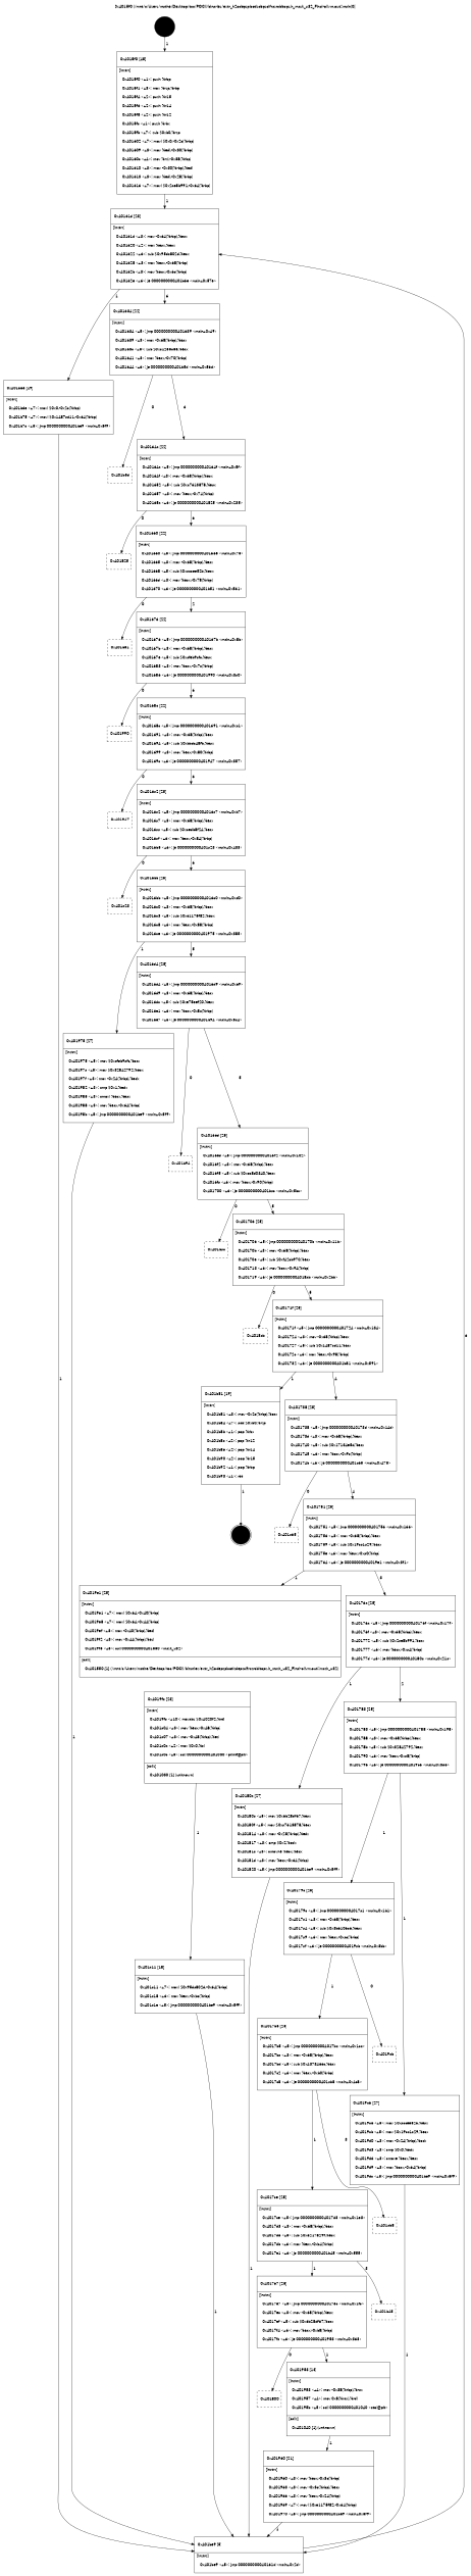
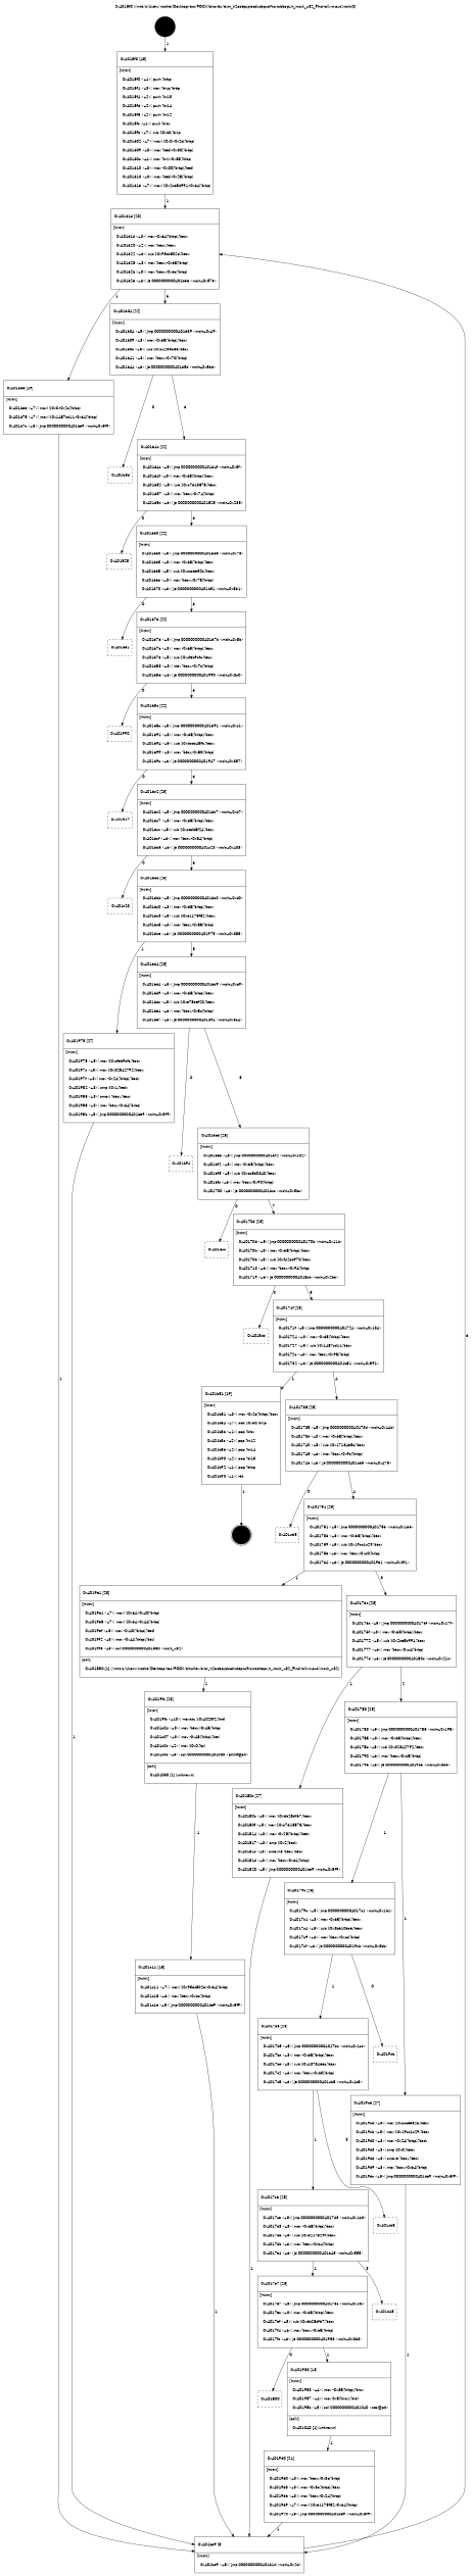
  digraph {
    fontname=Lato
    label="0x4015f0 (/mnt/c/Users/mathe/Desktop/tcc/POCII/binaries/extr_h2odepspicotlsdepscifrasrcbitops.h_mask_u32_Final-ollvm.out::main(0))"
    labelloc=t
    node [fontname=Lato shape=record]
    edge [fontname=Lato]
    Entry [fillcolor=black height=0.3 shape=circle style=filled width=0.3]
    n2 [label="{\n     0x4015f0 [45]\l\n     | [instrs]\l\n     &nbsp;&nbsp;0x4015f0 \<+1\>: push %rbp\l\n     &nbsp;&nbsp;0x4015f1 \<+3\>: mov %rsp,%rbp\l\n     &nbsp;&nbsp;0x4015f4 \<+2\>: push %r15\l\n     &nbsp;&nbsp;0x4015f6 \<+2\>: push %r14\l\n     &nbsp;&nbsp;0x4015f8 \<+2\>: push %r12\l\n     &nbsp;&nbsp;0x4015fa \<+1\>: push %rbx\l\n     &nbsp;&nbsp;0x4015fb \<+7\>: sub $0xb0,%rsp\l\n     &nbsp;&nbsp;0x401602 \<+7\>: movl $0x0,-0x2c(%rbp)\l\n     &nbsp;&nbsp;0x401609 \<+3\>: mov %edi,-0x30(%rbp)\l\n     &nbsp;&nbsp;0x40160c \<+4\>: mov %rsi,-0x38(%rbp)\l\n     &nbsp;&nbsp;0x401610 \<+3\>: mov -0x30(%rbp),%edi\l\n     &nbsp;&nbsp;0x401613 \<+3\>: mov %edi,-0x28(%rbp)\l\n     &nbsp;&nbsp;0x401616 \<+7\>: movl $0x2ae8b991,-0x64(%rbp)\l\n  }"]
    n3 [label="{\n     0x40161d [23]\l\n     | [instrs]\l\n     &nbsp;&nbsp;0x40161d \<+3\>: mov -0x64(%rbp),%eax\l\n     &nbsp;&nbsp;0x401620 \<+2\>: mov %eax,%ecx\l\n     &nbsp;&nbsp;0x401622 \<+6\>: sub $0x95da802d,%ecx\l\n     &nbsp;&nbsp;0x401628 \<+3\>: mov %eax,-0x68(%rbp)\l\n     &nbsp;&nbsp;0x40162b \<+3\>: mov %ecx,-0x6c(%rbp)\l\n     &nbsp;&nbsp;0x40162e \<+6\>: je 0000000000401b6e \<main+0x57e\>\l\n  }"]
    n4 [label="{\n     0x401b6e [19]\l\n     | [instrs]\l\n     &nbsp;&nbsp;0x401b6e \<+7\>: movl $0x0,-0x2c(%rbp)\l\n     &nbsp;&nbsp;0x401b75 \<+7\>: movl $0x1487ad11,-0x64(%rbp)\l\n     &nbsp;&nbsp;0x401b7c \<+5\>: jmp 0000000000401be9 \<main+0x5f9\>\l\n  }"]
    n5 [label="{\n     0x401634 [22]\l\n     | [instrs]\l\n     &nbsp;&nbsp;0x401634 \<+5\>: jmp 0000000000401639 \<main+0x49\>\l\n     &nbsp;&nbsp;0x401639 \<+3\>: mov -0x68(%rbp),%eax\l\n     &nbsp;&nbsp;0x40163c \<+5\>: sub $0xa1255c55,%eax\l\n     &nbsp;&nbsp;0x401641 \<+3\>: mov %eax,-0x70(%rbp)\l\n     &nbsp;&nbsp;0x401644 \<+6\>: je 0000000000401b5d \<main+0x56d\>\l\n  }"]
    n6 [label="{\n     0x401be9 [5]\l\n     | [instrs]\l\n     &nbsp;&nbsp;0x401be9 \<+5\>: jmp 000000000040161d \<main+0x2d\>\l\n  }"]
    n7 [label="{\n     0x401b5d\l\n  }" style=dashed]
    n8 [label="{\n     0x40164a [22]\l\n     | [instrs]\l\n     &nbsp;&nbsp;0x40164a \<+5\>: jmp 000000000040164f \<main+0x5f\>\l\n     &nbsp;&nbsp;0x40164f \<+3\>: mov -0x68(%rbp),%eax\l\n     &nbsp;&nbsp;0x401652 \<+5\>: sub $0xa7613878,%eax\l\n     &nbsp;&nbsp;0x401657 \<+3\>: mov %eax,-0x74(%rbp)\l\n     &nbsp;&nbsp;0x40165a \<+6\>: je 0000000000401825 \<main+0x235\>\l\n  }"]
    n9 [label="{\n     0x401825\l\n  }" style=dashed]
    n10 [label="{\n     0x401660 [22]\l\n     | [instrs]\l\n     &nbsp;&nbsp;0x401660 \<+5\>: jmp 0000000000401665 \<main+0x75\>\l\n     &nbsp;&nbsp;0x401665 \<+3\>: mov -0x68(%rbp),%eax\l\n     &nbsp;&nbsp;0x401668 \<+5\>: sub $0xaccee52b,%eax\l\n     &nbsp;&nbsp;0x40166d \<+3\>: mov %eax,-0x78(%rbp)\l\n     &nbsp;&nbsp;0x401670 \<+6\>: je 0000000000401b51 \<main+0x561\>\l\n  }"]
    Exit [fillcolor=black height=0.3 peripheries=2 shape=circle style=filled width=0.3]
    n12 [label="{\n     0x401b51\l\n  }" style=dashed]
    n13 [label="{\n     0x401676 [22]\l\n     | [instrs]\l\n     &nbsp;&nbsp;0x401676 \<+5\>: jmp 000000000040167b \<main+0x8b\>\l\n     &nbsp;&nbsp;0x40167b \<+3\>: mov -0x68(%rbp),%eax\l\n     &nbsp;&nbsp;0x40167e \<+5\>: sub $0xafeb9afc,%eax\l\n     &nbsp;&nbsp;0x401683 \<+3\>: mov %eax,-0x7c(%rbp)\l\n     &nbsp;&nbsp;0x401686 \<+6\>: je 0000000000401990 \<main+0x3a0\>\l\n  }"]
    n14 [label="{\n     0x401a11 [18]\l\n     | [instrs]\l\n     &nbsp;&nbsp;0x401a11 \<+7\>: movl $0x95da802d,-0x64(%rbp)\l\n     &nbsp;&nbsp;0x401a18 \<+6\>: mov %eax,-0xbc(%rbp)\l\n     &nbsp;&nbsp;0x401a1e \<+5\>: jmp 0000000000401be9 \<main+0x5f9\>\l\n  }"]
    n15 [label="{\n     0x401990\l\n  }" style=dashed]
    n16 [label="{\n     0x40168c [22]\l\n     | [instrs]\l\n     &nbsp;&nbsp;0x40168c \<+5\>: jmp 0000000000401691 \<main+0xa1\>\l\n     &nbsp;&nbsp;0x401691 \<+3\>: mov -0x68(%rbp),%eax\l\n     &nbsp;&nbsp;0x401694 \<+5\>: sub $0xbbdc48fb,%eax\l\n     &nbsp;&nbsp;0x401699 \<+3\>: mov %eax,-0x80(%rbp)\l\n     &nbsp;&nbsp;0x40169c \<+6\>: je 0000000000401947 \<main+0x357\>\l\n  }"]
    n17 [label="{\n     0x4019fa [23]\l\n     | [instrs]\l\n     &nbsp;&nbsp;0x4019fa \<+10\>: movabs $0x4020f2,%rdi\l\n     &nbsp;&nbsp;0x401a04 \<+3\>: mov %eax,-0x48(%rbp)\l\n     &nbsp;&nbsp;0x401a07 \<+3\>: mov -0x48(%rbp),%esi\l\n     &nbsp;&nbsp;0x401a0a \<+2\>: mov $0x0,%al\l\n     &nbsp;&nbsp;0x401a0c \<+5\>: call 0000000000401030 \<printf@plt\>\l\n     | [calls]\l\n     &nbsp;&nbsp;0x401030 \{1\} (unknown)\l\n  }"]
    n18 [label="{\n     0x401947\l\n  }" style=dashed]
    n19 [label="{\n     0x4016a2 [25]\l\n     | [instrs]\l\n     &nbsp;&nbsp;0x4016a2 \<+5\>: jmp 00000000004016a7 \<main+0xb7\>\l\n     &nbsp;&nbsp;0x4016a7 \<+3\>: mov -0x68(%rbp),%eax\l\n     &nbsp;&nbsp;0x4016aa \<+5\>: sub $0xcedb8f24,%eax\l\n     &nbsp;&nbsp;0x4016af \<+6\>: mov %eax,-0x84(%rbp)\l\n     &nbsp;&nbsp;0x4016b5 \<+6\>: je 0000000000401a23 \<main+0x433\>\l\n  }"]
    n20 [label="{\n     0x401960 [21]\l\n     | [instrs]\l\n     &nbsp;&nbsp;0x401960 \<+3\>: mov %eax,-0x3c(%rbp)\l\n     &nbsp;&nbsp;0x401963 \<+3\>: mov -0x3c(%rbp),%eax\l\n     &nbsp;&nbsp;0x401966 \<+3\>: mov %eax,-0x24(%rbp)\l\n     &nbsp;&nbsp;0x401969 \<+7\>: movl $0xe1175f82,-0x64(%rbp)\l\n     &nbsp;&nbsp;0x401970 \<+5\>: jmp 0000000000401be9 \<main+0x5f9\>\l\n  }"]
    n21 [label="{\n     0x401a23\l\n  }" style=dashed]
    n22 [label="{\n     0x4016bb [25]\l\n     | [instrs]\l\n     &nbsp;&nbsp;0x4016bb \<+5\>: jmp 00000000004016c0 \<main+0xd0\>\l\n     &nbsp;&nbsp;0x4016c0 \<+3\>: mov -0x68(%rbp),%eax\l\n     &nbsp;&nbsp;0x4016c3 \<+5\>: sub $0xe1175f82,%eax\l\n     &nbsp;&nbsp;0x4016c8 \<+6\>: mov %eax,-0x88(%rbp)\l\n     &nbsp;&nbsp;0x4016ce \<+6\>: je 0000000000401975 \<main+0x385\>\l\n  }"]
    n23 [label="{\n     0x401800\l\n  }" style=dashed]
    n24 [label="{\n     0x401975 [27]\l\n     | [instrs]\l\n     &nbsp;&nbsp;0x401975 \<+5\>: mov $0xafeb9afc,%eax\l\n     &nbsp;&nbsp;0x40197a \<+5\>: mov $0x32842792,%ecx\l\n     &nbsp;&nbsp;0x40197f \<+3\>: mov -0x24(%rbp),%edx\l\n     &nbsp;&nbsp;0x401982 \<+3\>: cmp $0x1,%edx\l\n     &nbsp;&nbsp;0x401985 \<+3\>: cmovl %ecx,%eax\l\n     &nbsp;&nbsp;0x401988 \<+3\>: mov %eax,-0x64(%rbp)\l\n     &nbsp;&nbsp;0x40198b \<+5\>: jmp 0000000000401be9 \<main+0x5f9\>\l\n  }"]
    n25 [label="{\n     0x4016d4 [25]\l\n     | [instrs]\l\n     &nbsp;&nbsp;0x4016d4 \<+5\>: jmp 00000000004016d9 \<main+0xe9\>\l\n     &nbsp;&nbsp;0x4016d9 \<+3\>: mov -0x68(%rbp),%eax\l\n     &nbsp;&nbsp;0x4016dc \<+5\>: sub $0xe75eef20,%eax\l\n     &nbsp;&nbsp;0x4016e1 \<+6\>: mov %eax,-0x8c(%rbp)\l\n     &nbsp;&nbsp;0x4016e7 \<+6\>: je 0000000000401b94 \<main+0x5a4\>\l\n  }"]
    n26 [label="{\n     0x401953 [13]\l\n     | [instrs]\l\n     &nbsp;&nbsp;0x401953 \<+4\>: mov -0x38(%rbp),%rax\l\n     &nbsp;&nbsp;0x401957 \<+4\>: mov 0x8(%rax),%rdi\l\n     &nbsp;&nbsp;0x40195b \<+5\>: call 0000000000401040 \<atoi@plt\>\l\n     | [calls]\l\n     &nbsp;&nbsp;0x401040 \{1\} (unknown)\l\n  }"]
    n27 [label="{\n     0x401b94\l\n  }" style=dashed]
    n28 [label="{\n     0x4016ed [25]\l\n     | [instrs]\l\n     &nbsp;&nbsp;0x4016ed \<+5\>: jmp 00000000004016f2 \<main+0x102\>\l\n     &nbsp;&nbsp;0x4016f2 \<+3\>: mov -0x68(%rbp),%eax\l\n     &nbsp;&nbsp;0x4016f5 \<+5\>: sub $0xec8d0340,%eax\l\n     &nbsp;&nbsp;0x4016fa \<+6\>: mov %eax,-0x90(%rbp)\l\n     &nbsp;&nbsp;0x401700 \<+6\>: je 0000000000401bac \<main+0x5bc\>\l\n  }"]
    n29 [label="{\n     0x4017e7 [25]\l\n     | [instrs]\l\n     &nbsp;&nbsp;0x4017e7 \<+5\>: jmp 00000000004017ec \<main+0x1fc\>\l\n     &nbsp;&nbsp;0x4017ec \<+3\>: mov -0x68(%rbp),%eax\l\n     &nbsp;&nbsp;0x4017ef \<+5\>: sub $0x6b28df67,%eax\l\n     &nbsp;&nbsp;0x4017f4 \<+6\>: mov %eax,-0xb8(%rbp)\l\n     &nbsp;&nbsp;0x4017fa \<+6\>: je 0000000000401953 \<main+0x363\>\l\n  }"]
    n30 [label="{\n     0x401bac\l\n  }" style=dashed]
    n31 [label="{\n     0x401706 [25]\l\n     | [instrs]\l\n     &nbsp;&nbsp;0x401706 \<+5\>: jmp 000000000040170b \<main+0x11b\>\l\n     &nbsp;&nbsp;0x40170b \<+3\>: mov -0x68(%rbp),%eax\l\n     &nbsp;&nbsp;0x40170e \<+5\>: sub $0xf42cb970,%eax\l\n     &nbsp;&nbsp;0x401713 \<+6\>: mov %eax,-0x94(%rbp)\l\n     &nbsp;&nbsp;0x401719 \<+6\>: je 00000000004018ab \<main+0x2bb\>\l\n  }"]
    n32 [label="{\n     0x401b45\l\n  }" style=dashed]
    n33 [label="{\n     0x4018ab\l\n  }" style=dashed]
    n34 [label="{\n     0x40171f [25]\l\n     | [instrs]\l\n     &nbsp;&nbsp;0x40171f \<+5\>: jmp 0000000000401724 \<main+0x134\>\l\n     &nbsp;&nbsp;0x401724 \<+3\>: mov -0x68(%rbp),%eax\l\n     &nbsp;&nbsp;0x401727 \<+5\>: sub $0x1487ad11,%eax\l\n     &nbsp;&nbsp;0x40172c \<+6\>: mov %eax,-0x98(%rbp)\l\n     &nbsp;&nbsp;0x401732 \<+6\>: je 0000000000401b81 \<main+0x591\>\l\n  }"]
    n35 [label="{\n     0x4017ce [25]\l\n     | [instrs]\l\n     &nbsp;&nbsp;0x4017ce \<+5\>: jmp 00000000004017d3 \<main+0x1e3\>\l\n     &nbsp;&nbsp;0x4017d3 \<+3\>: mov -0x68(%rbp),%eax\l\n     &nbsp;&nbsp;0x4017d6 \<+5\>: sub $0x6217829f,%eax\l\n     &nbsp;&nbsp;0x4017db \<+6\>: mov %eax,-0xb4(%rbp)\l\n     &nbsp;&nbsp;0x4017e1 \<+6\>: je 0000000000401b45 \<main+0x555\>\l\n  }"]
    n36 [label="{\n     0x401b81 [19]\l\n     | [instrs]\l\n     &nbsp;&nbsp;0x401b81 \<+3\>: mov -0x2c(%rbp),%eax\l\n     &nbsp;&nbsp;0x401b84 \<+7\>: add $0xb0,%rsp\l\n     &nbsp;&nbsp;0x401b8b \<+1\>: pop %rbx\l\n     &nbsp;&nbsp;0x401b8c \<+2\>: pop %r12\l\n     &nbsp;&nbsp;0x401b8e \<+2\>: pop %r14\l\n     &nbsp;&nbsp;0x401b90 \<+2\>: pop %r15\l\n     &nbsp;&nbsp;0x401b92 \<+1\>: pop %rbp\l\n     &nbsp;&nbsp;0x401b93 \<+1\>: ret\l\n  }"]
    n37 [label="{\n     0x401738 [25]\l\n     | [instrs]\l\n     &nbsp;&nbsp;0x401738 \<+5\>: jmp 000000000040173d \<main+0x14d\>\l\n     &nbsp;&nbsp;0x40173d \<+3\>: mov -0x68(%rbp),%eax\l\n     &nbsp;&nbsp;0x401740 \<+5\>: sub $0x17134e5d,%eax\l\n     &nbsp;&nbsp;0x401745 \<+6\>: mov %eax,-0x9c(%rbp)\l\n     &nbsp;&nbsp;0x40174b \<+6\>: je 0000000000401a65 \<main+0x475\>\l\n  }"]
    n38 [label="{\n     0x401ab8\l\n  }" style=dashed]
    n39 [label="{\n     0x401a65\l\n  }" style=dashed]
    n40 [label="{\n     0x401751 [25]\l\n     | [instrs]\l\n     &nbsp;&nbsp;0x401751 \<+5\>: jmp 0000000000401756 \<main+0x166\>\l\n     &nbsp;&nbsp;0x401756 \<+3\>: mov -0x68(%rbp),%eax\l\n     &nbsp;&nbsp;0x401759 \<+5\>: sub $0x19ca1a29,%eax\l\n     &nbsp;&nbsp;0x40175e \<+6\>: mov %eax,-0xa0(%rbp)\l\n     &nbsp;&nbsp;0x401764 \<+6\>: je 00000000004019e1 \<main+0x3f1\>\l\n  }"]
    n41 [label="{\n     0x4017b5 [25]\l\n     | [instrs]\l\n     &nbsp;&nbsp;0x4017b5 \<+5\>: jmp 00000000004017ba \<main+0x1ca\>\l\n     &nbsp;&nbsp;0x4017ba \<+3\>: mov -0x68(%rbp),%eax\l\n     &nbsp;&nbsp;0x4017bd \<+5\>: sub $0x437346ec,%eax\l\n     &nbsp;&nbsp;0x4017c2 \<+6\>: mov %eax,-0xb0(%rbp)\l\n     &nbsp;&nbsp;0x4017c8 \<+6\>: je 0000000000401ab8 \<main+0x4c8\>\l\n  }"]
    n42 [label="{\n     0x4019e1 [25]\l\n     | [instrs]\l\n     &nbsp;&nbsp;0x4019e1 \<+7\>: movl $0x64,-0x40(%rbp)\l\n     &nbsp;&nbsp;0x4019e8 \<+7\>: movl $0x64,-0x44(%rbp)\l\n     &nbsp;&nbsp;0x4019ef \<+3\>: mov -0x40(%rbp),%edi\l\n     &nbsp;&nbsp;0x4019f2 \<+3\>: mov -0x44(%rbp),%esi\l\n     &nbsp;&nbsp;0x4019f5 \<+5\>: call 0000000000401550 \<mask_u32\>\l\n     | [calls]\l\n     &nbsp;&nbsp;0x401550 \{1\} (/mnt/c/Users/mathe/Desktop/tcc/POCII/binaries/extr_h2odepspicotlsdepscifrasrcbitops.h_mask_u32_Final-ollvm.out::mask_u32)\l\n  }"]
    n43 [label="{\n     0x40176a [25]\l\n     | [instrs]\l\n     &nbsp;&nbsp;0x40176a \<+5\>: jmp 000000000040176f \<main+0x17f\>\l\n     &nbsp;&nbsp;0x40176f \<+3\>: mov -0x68(%rbp),%eax\l\n     &nbsp;&nbsp;0x401772 \<+5\>: sub $0x2ae8b991,%eax\l\n     &nbsp;&nbsp;0x401777 \<+6\>: mov %eax,-0xa4(%rbp)\l\n     &nbsp;&nbsp;0x40177d \<+6\>: je 000000000040180a \<main+0x21a\>\l\n  }"]
    n44 [label="{\n     0x4019ab\l\n  }" style=dashed]
    n45 [label="{\n     0x40180a [27]\l\n     | [instrs]\l\n     &nbsp;&nbsp;0x40180a \<+5\>: mov $0x6b28df67,%eax\l\n     &nbsp;&nbsp;0x40180f \<+5\>: mov $0xa7613878,%ecx\l\n     &nbsp;&nbsp;0x401814 \<+3\>: mov -0x28(%rbp),%edx\l\n     &nbsp;&nbsp;0x401817 \<+3\>: cmp $0x2,%edx\l\n     &nbsp;&nbsp;0x40181a \<+3\>: cmovne %ecx,%eax\l\n     &nbsp;&nbsp;0x40181d \<+3\>: mov %eax,-0x64(%rbp)\l\n     &nbsp;&nbsp;0x401820 \<+5\>: jmp 0000000000401be9 \<main+0x5f9\>\l\n  }"]
    n46 [label="{\n     0x401783 [25]\l\n     | [instrs]\l\n     &nbsp;&nbsp;0x401783 \<+5\>: jmp 0000000000401788 \<main+0x198\>\l\n     &nbsp;&nbsp;0x401788 \<+3\>: mov -0x68(%rbp),%eax\l\n     &nbsp;&nbsp;0x40178b \<+5\>: sub $0x32842792,%eax\l\n     &nbsp;&nbsp;0x401790 \<+6\>: mov %eax,-0xa8(%rbp)\l\n     &nbsp;&nbsp;0x401796 \<+6\>: je 00000000004019c6 \<main+0x3d6\>\l\n  }"]
    n47 [label="{\n     0x40179c [25]\l\n     | [instrs]\l\n     &nbsp;&nbsp;0x40179c \<+5\>: jmp 00000000004017a1 \<main+0x1b1\>\l\n     &nbsp;&nbsp;0x4017a1 \<+3\>: mov -0x68(%rbp),%eax\l\n     &nbsp;&nbsp;0x4017a4 \<+5\>: sub $0x3b6106c6,%eax\l\n     &nbsp;&nbsp;0x4017a9 \<+6\>: mov %eax,-0xac(%rbp)\l\n     &nbsp;&nbsp;0x4017af \<+6\>: je 00000000004019ab \<main+0x3bb\>\l\n  }"]
    n48 [label="{\n     0x4019c6 [27]\l\n     | [instrs]\l\n     &nbsp;&nbsp;0x4019c6 \<+5\>: mov $0xaccee52b,%eax\l\n     &nbsp;&nbsp;0x4019cb \<+5\>: mov $0x19ca1a29,%ecx\l\n     &nbsp;&nbsp;0x4019d0 \<+3\>: mov -0x24(%rbp),%edx\l\n     &nbsp;&nbsp;0x4019d3 \<+3\>: cmp $0x0,%edx\l\n     &nbsp;&nbsp;0x4019d6 \<+3\>: cmove %ecx,%eax\l\n     &nbsp;&nbsp;0x4019d9 \<+3\>: mov %eax,-0x64(%rbp)\l\n     &nbsp;&nbsp;0x4019dc \<+5\>: jmp 0000000000401be9 \<main+0x5f9\>\l\n  }"]
    Entry -> n2 [label=" 1"]
    n2 -> n3 [label=" 1"]
    n3 -> n4 [label=" 1"]
    n3 -> n5 [label=" 6"]
    n4 -> n6 [label=" 1"]
    n5 -> n7 [label=" 0"]
    n5 -> n8 [label=" 6"]
    n6 -> n3 [label=" 6"]
    n8 -> n9 [label=" 0"]
    n8 -> n10 [label=" 6"]
    n10 -> n12 [label=" 0"]
-   n10 -> n13 [label=" 2"]
+   n10 -> n13 [label=" 6"]
    n13 -> n15 [label=" 0"]
    n13 -> n16 [label=" 6"]
    n14 -> n6 [label=" 1"]
    n16 -> n18 [label=" 0"]
    n16 -> n19 [label=" 6"]
    n17 -> n14 [label=" 1"]
    n19 -> n21 [label=" 0"]
    n19 -> n22 [label=" 6"]
    n20 -> n6 [label=" 1"]
    n22 -> n24 [label=" 1"]
    n22 -> n25 [label=" 5"]
    n24 -> n6 [label=" 1"]
    n25 -> n27 [label=" 0"]
    n25 -> n28 [label=" 5"]
    n26 -> n20 [label=" 1"]
    n28 -> n30 [label=" 0"]
-   n28 -> n31 [label=" 5"]
+   n28 -> n31 [label=" 7"]
    n29 -> n23 [label=" 0"]
    n29 -> n26 [label=" 1"]
    n31 -> n33 [label=" 0"]
    n31 -> n34 [label=" 5"]
    n34 -> n36 [label=" 1"]
    n34 -> n37 [label=" 4"]
    n35 -> n29 [label=" 1"]
    n35 -> n32 [label=" 3"]
    n36 -> Exit [label=" 1"]
    n37 -> n39 [label=" 0"]
    n37 -> n40 [label=" 4"]
    n40 -> n42 [label=" 1"]
    n40 -> n43 [label=" 3"]
    n41 -> n35 [label=" 1"]
    n41 -> n38 [label=" 3"]
+   n42 -> n17 [label=" 1"]
    n43 -> n45 [label=" 1"]
    n43 -> n46 [label=" 2"]
    n45 -> n6 [label=" 1"]
    n46 -> n47 [label=" 1"]
    n46 -> n48 [label=" 1"]
    n47 -> n41 [label=" 1"]
    n47 -> n44 [label=" 0"]
    n48 -> n6 [label=" 1"]
  }
